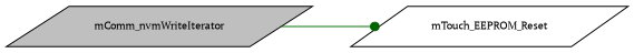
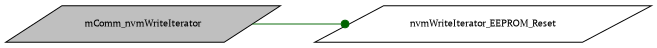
  digraph {
    rankdir=LR
    fontname="PT Serif"
    node [color=black fontname="PT Serif" fontsize=10 shape=parallelogram style=filled]
    n1 [fillcolor=grey75 fontcolor=black height=0.2 label=mComm_nvmWriteIterator width=0.4]
-   n2 [fillcolor=white height=0.2 label=mTouch_EEPROM_Reset width=0.4]
+   n2 [fillcolor=white height=0.2 label=nvmWriteIterator_EEPROM_Reset width=0.4]
    n1 -> n2 [color=darkgreen fontname="PT Serif" fontsize=10 labelfontname=Helvetica labelfontsize=10 style=solid arrowhead=dot]
  }
